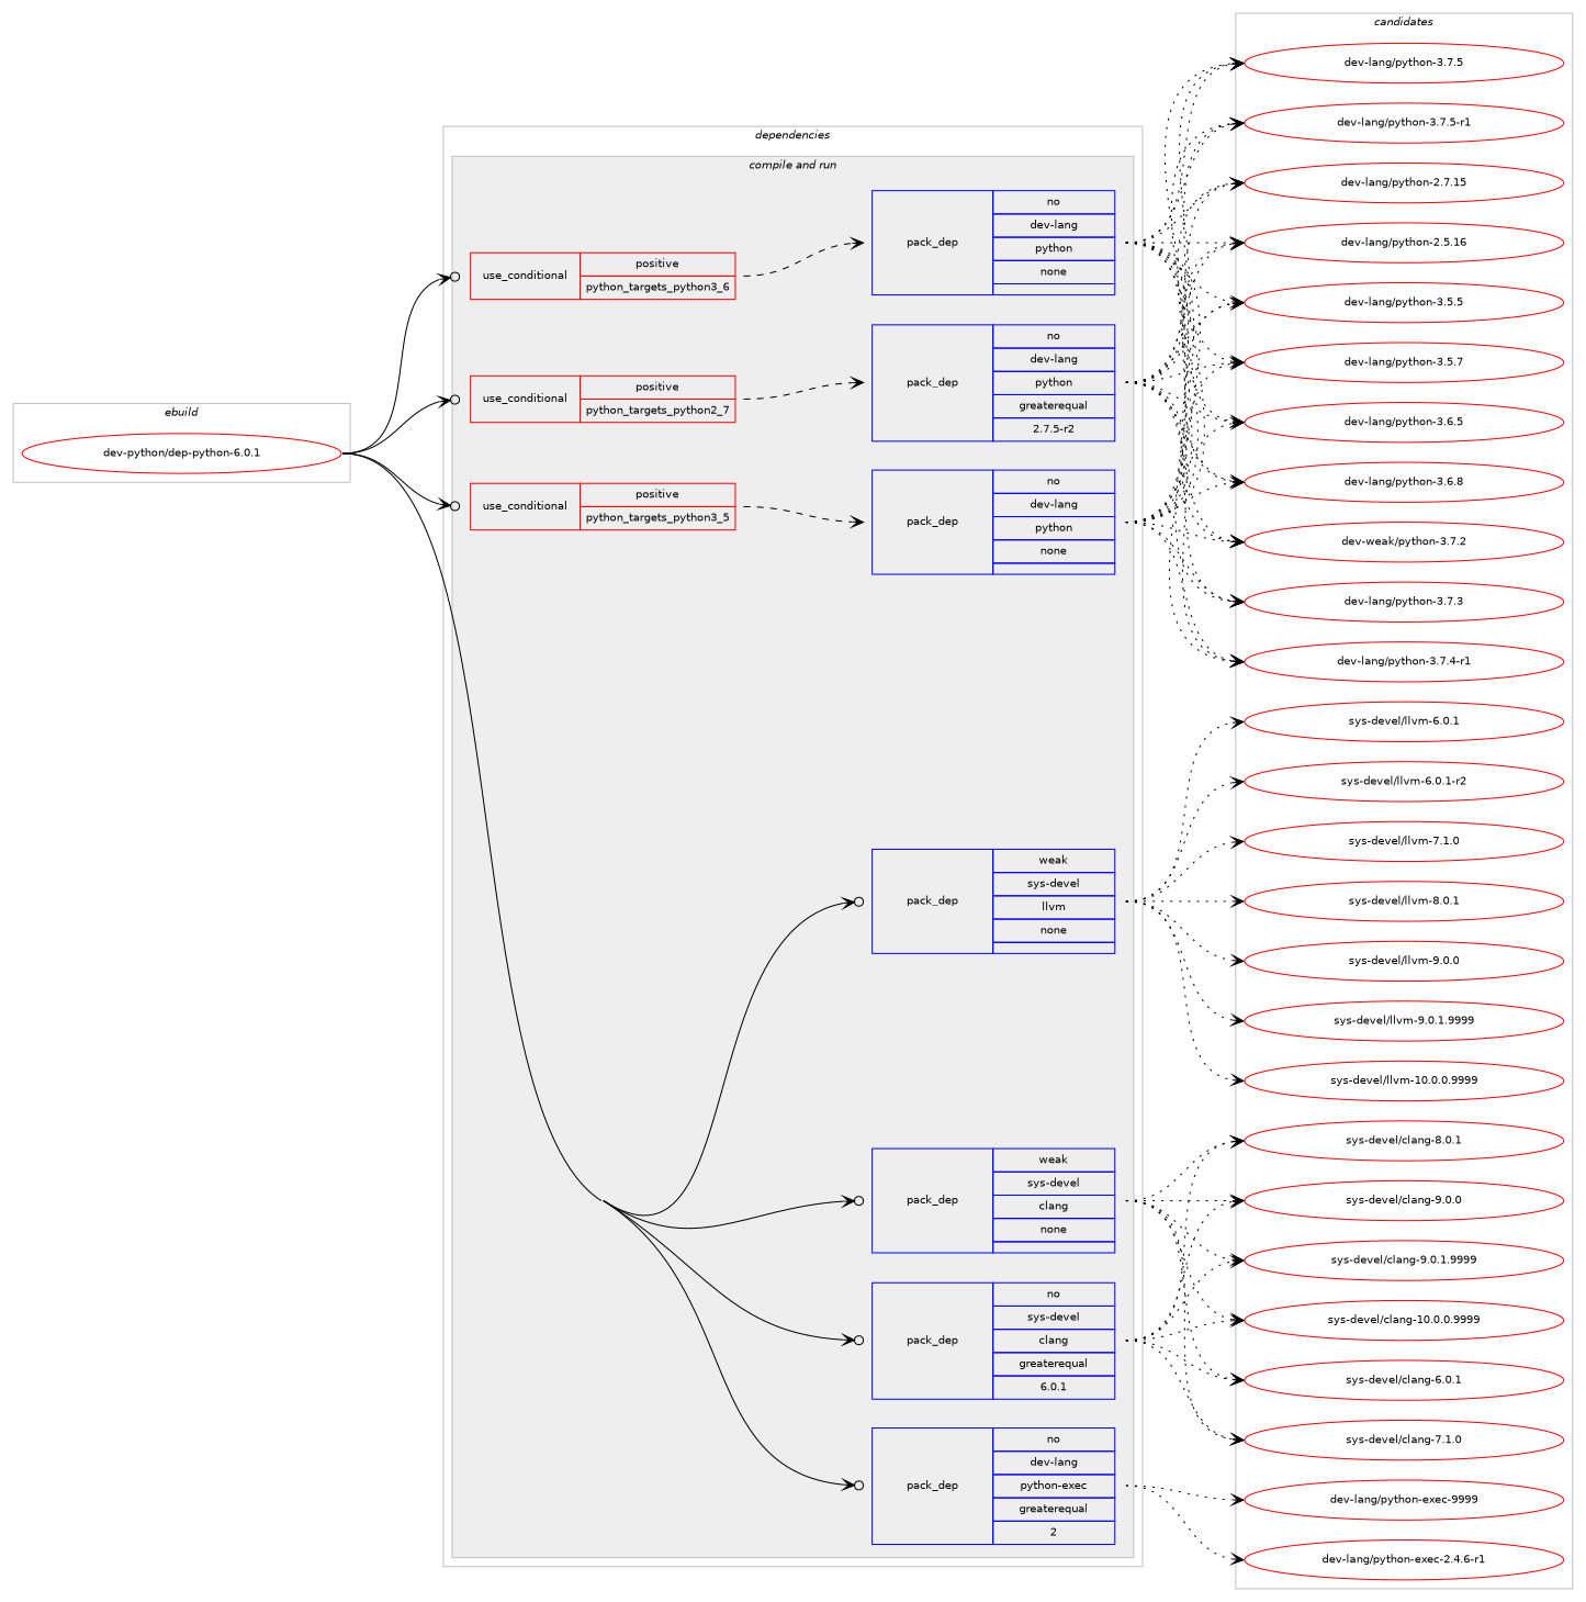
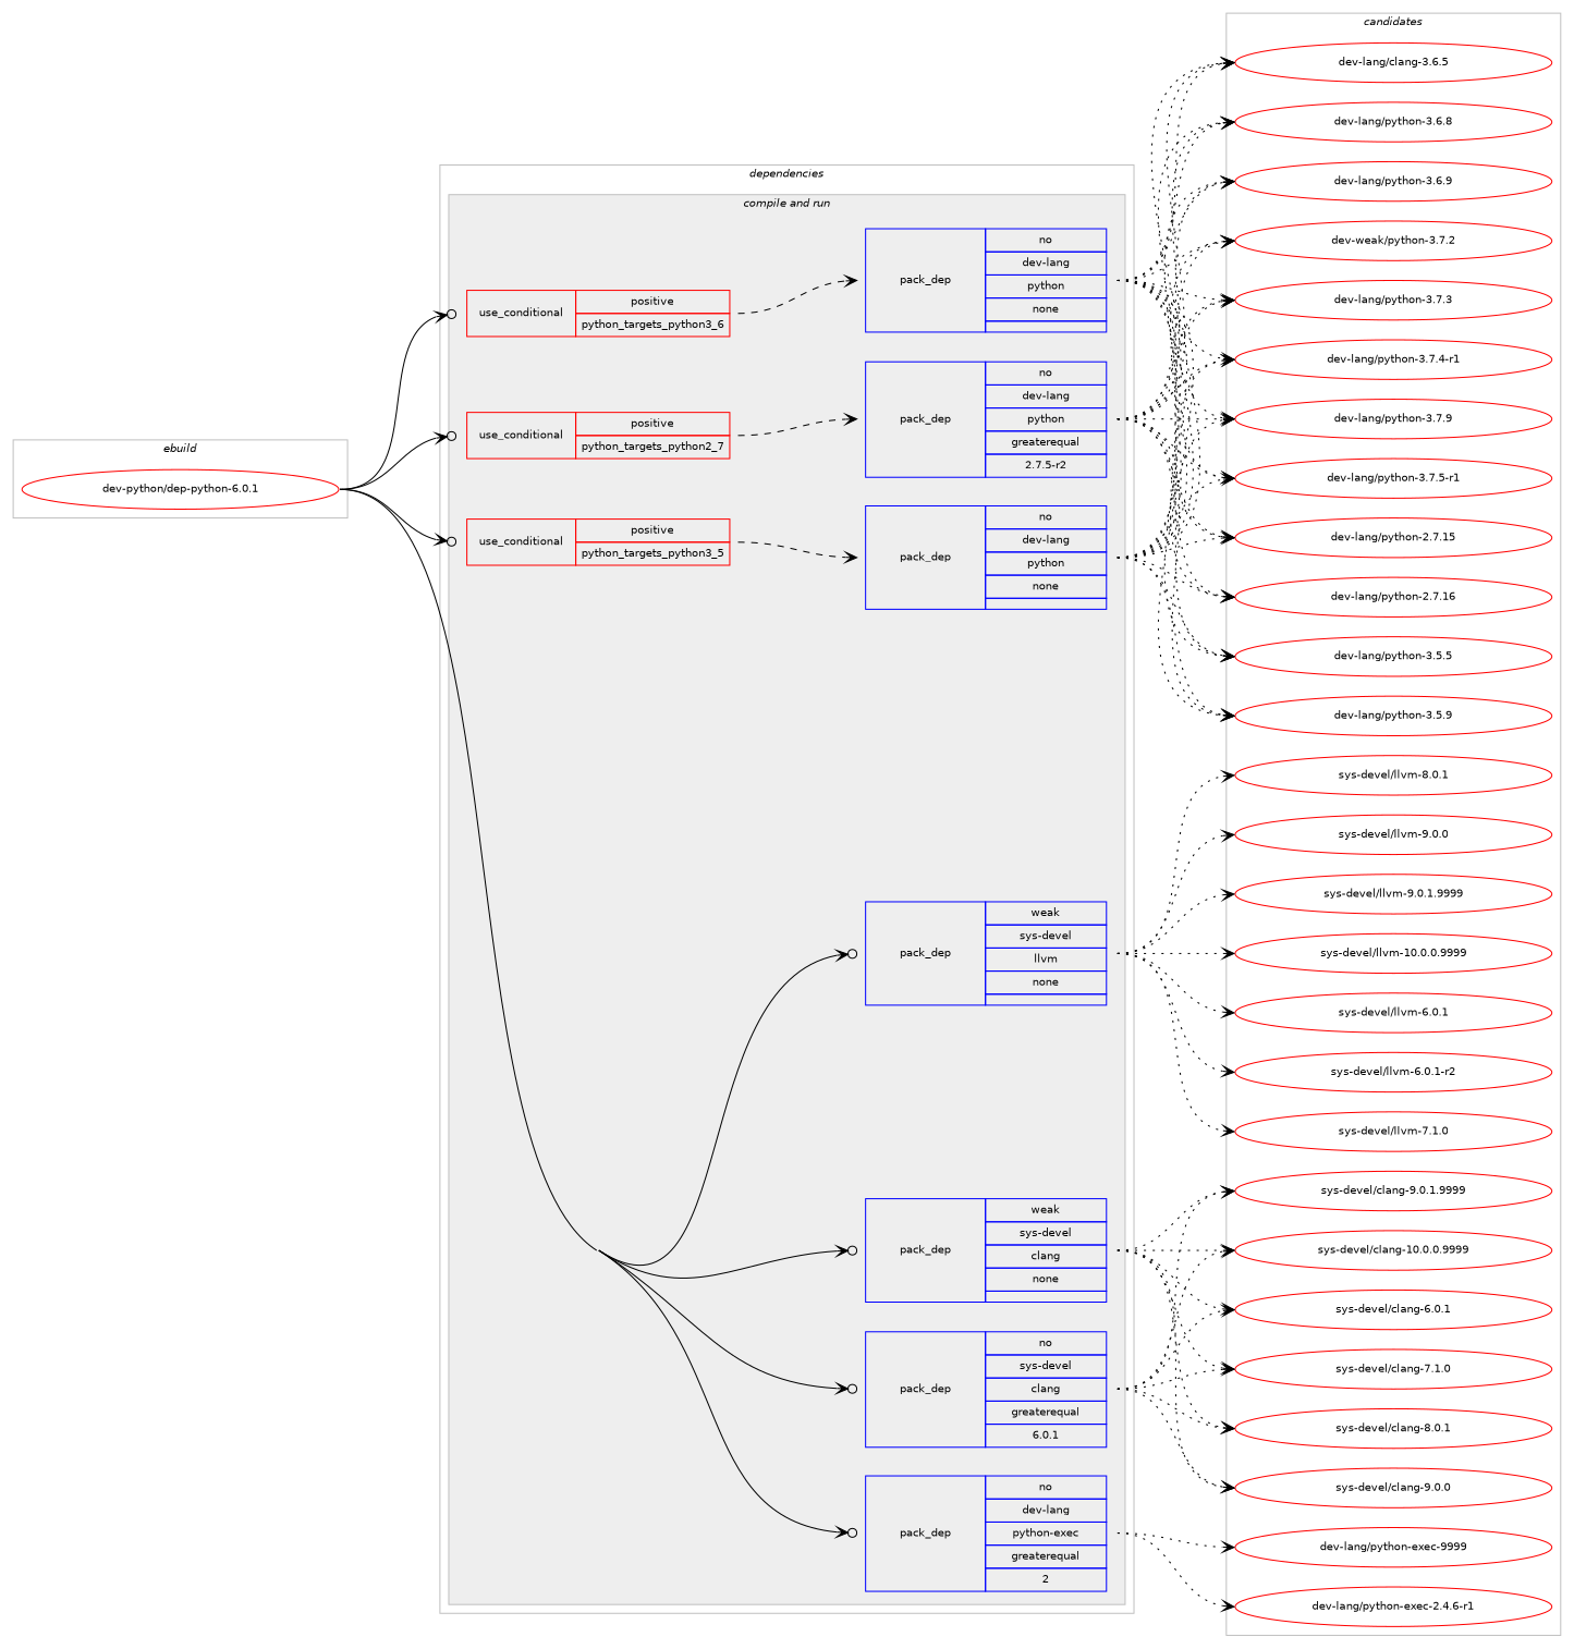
  digraph {
    compound=true
    concentrate=true
    fontname=Helvetica
    fontsize=10
    newrank=true
    rankdir=LR
    ranksep=1.5
    node [color=red fontname=Helvetica fontsize=10]
    edge [arrowhead=vee headport=w style=dotted tailport=e weight=100]
    n1 [label="dev-python/dep-python-6.0.1" width=4]
    n2 [color=blue label=<<TABLE BORDER="0" CELLBORDER="1" CELLSPACING="0" CELLPADDING="4" WIDTH="220"><TR><TD ROWSPAN="6" CELLPADDING="30">pack_dep</TD></TR><TR><TD WIDTH="110">no</TD></TR><TR><TD>dev-lang</TD></TR><TR><TD>python</TD></TR><TR><TD>greaterequal</TD></TR><TR><TD>2.7.5-r2</TD></TR></TABLE>> shape=none]
    n3 [label=<<TABLE BORDER="0" CELLBORDER="1" CELLSPACING="0" CELLPADDING="4"><TR><TD ROWSPAN="3" CELLPADDING="10">use_conditional</TD></TR><TR><TD>positive</TD></TR><TR><TD>python_targets_python2_7</TD></TR></TABLE>> shape=none]
    n4 [color=blue label=<<TABLE BORDER="0" CELLBORDER="1" CELLSPACING="0" CELLPADDING="4" WIDTH="220"><TR><TD ROWSPAN="6" CELLPADDING="30">pack_dep</TD></TR><TR><TD WIDTH="110">no</TD></TR><TR><TD>dev-lang</TD></TR><TR><TD>python</TD></TR><TR><TD>none</TD></TR><TR><TD></TD></TR></TABLE>> shape=none]
    n5 [label=<<TABLE BORDER="0" CELLBORDER="1" CELLSPACING="0" CELLPADDING="4"><TR><TD ROWSPAN="3" CELLPADDING="10">use_conditional</TD></TR><TR><TD>positive</TD></TR><TR><TD>python_targets_python3_5</TD></TR></TABLE>> shape=none]
    n6 [color=blue label=<<TABLE BORDER="0" CELLBORDER="1" CELLSPACING="0" CELLPADDING="4" WIDTH="220"><TR><TD ROWSPAN="6" CELLPADDING="30">pack_dep</TD></TR><TR><TD WIDTH="110">no</TD></TR><TR><TD>dev-lang</TD></TR><TR><TD>python</TD></TR><TR><TD>none</TD></TR><TR><TD></TD></TR></TABLE>> shape=none]
    n7 [label=<<TABLE BORDER="0" CELLBORDER="1" CELLSPACING="0" CELLPADDING="4"><TR><TD ROWSPAN="3" CELLPADDING="10">use_conditional</TD></TR><TR><TD>positive</TD></TR><TR><TD>python_targets_python3_6</TD></TR></TABLE>> shape=none]
    n8 [color=blue label=<<TABLE BORDER="0" CELLBORDER="1" CELLSPACING="0" CELLPADDING="4" WIDTH="220"><TR><TD ROWSPAN="6" CELLPADDING="30">pack_dep</TD></TR><TR><TD WIDTH="110">no</TD></TR><TR><TD>dev-lang</TD></TR><TR><TD>python-exec</TD></TR><TR><TD>greaterequal</TD></TR><TR><TD>2</TD></TR></TABLE>> shape=none]
    n9 [color=blue label=<<TABLE BORDER="0" CELLBORDER="1" CELLSPACING="0" CELLPADDING="4" WIDTH="220"><TR><TD ROWSPAN="6" CELLPADDING="30">pack_dep</TD></TR><TR><TD WIDTH="110">no</TD></TR><TR><TD>sys-devel</TD></TR><TR><TD>clang</TD></TR><TR><TD>greaterequal</TD></TR><TR><TD>6.0.1</TD></TR></TABLE>> shape=none]
    n10 [color=blue label=<<TABLE BORDER="0" CELLBORDER="1" CELLSPACING="0" CELLPADDING="4" WIDTH="220"><TR><TD ROWSPAN="6" CELLPADDING="30">pack_dep</TD></TR><TR><TD WIDTH="110">weak</TD></TR><TR><TD>sys-devel</TD></TR><TR><TD>clang</TD></TR><TR><TD>none</TD></TR><TR><TD></TD></TR></TABLE>> shape=none]
    n11 [color=blue label=<<TABLE BORDER="0" CELLBORDER="1" CELLSPACING="0" CELLPADDING="4" WIDTH="220"><TR><TD ROWSPAN="6" CELLPADDING="30">pack_dep</TD></TR><TR><TD WIDTH="110">weak</TD></TR><TR><TD>sys-devel</TD></TR><TR><TD>llvm</TD></TR><TR><TD>none</TD></TR><TR><TD></TD></TR></TABLE>> shape=none]
    n12 [label="dev-lang/python-2.7.15" width=4]
-   n13 [label="dev-lang/python-2.5.16" width=4]
+   n13 [label="dev-lang/python-2.7.16" width=4]
    n14 [label="dev-lang/python-3.5.5" width=4]
-   n15 [label="dev-lang/python-3.5.7" width=4]
-   n16 [label="dev-lang/python-3.6.5" width=4]
+   n15 [label="dev-lang/python-3.5.9" width=4]
+   n16 [label="dev-lang/clang-3.6.5" width=4]
    n17 [label="dev-lang/python-3.6.8" width=4]
+   n18 [label="dev-lang/python-3.6.9" width=4]
    n19 [label="dev-weak/python-3.7.2" width=4]
    n20 [label="dev-lang/python-3.7.3" width=4]
    n21 [label="dev-lang/python-3.7.4-r1" width=4]
-   n22 [label="dev-lang/python-3.7.5" width=4]
+   n22 [label="dev-lang/python-3.7.9" width=4]
    n23 [label="dev-lang/python-3.7.5-r1" width=4]
    n24 [label="dev-lang/python-exec-2.4.6-r1" width=4]
    n25 [label="dev-lang/python-exec-9999" width=4]
    n26 [label="sys-devel/clang-10.0.0.9999" width=4]
    n27 [label="sys-devel/clang-6.0.1" width=4]
    n28 [label="sys-devel/clang-7.1.0" width=4]
    n29 [label="sys-devel/clang-8.0.1" width=4]
    n30 [label="sys-devel/clang-9.0.0" width=4]
    n31 [label="sys-devel/clang-9.0.1.9999" width=4]
    n32 [label="sys-devel/llvm-10.0.0.9999" width=4]
    n33 [label="sys-devel/llvm-6.0.1" width=4]
    n34 [label="sys-devel/llvm-6.0.1-r2" width=4]
    n35 [label="sys-devel/llvm-7.1.0" width=4]
    n36 [label="sys-devel/llvm-8.0.1" width=4]
    n37 [label="sys-devel/llvm-9.0.0" width=4]
    n38 [label="sys-devel/llvm-9.0.1.9999" width=4]
    subgraph cluster_1 {
      color=gray
      label=<<i>ebuild</i>>
      rank=same
      n1
    }
    subgraph cluster_2 {
      color=gray
      label=<<i>dependencies</i>>
      subgraph cluster_3 {
        color=gray
        fillcolor="#eeeeee"
        label=<<i>compile</i>>
        style=filled
      }
      subgraph cluster_4 {
        color=gray
        fillcolor="#eeeeee"
        label=<<i>compile and run</i>>
        style=filled
        subgraph sub_5 {
          color=gray
          fillcolor="#eeeeee"
          label=<<i>compile and run</i>>
          style=filled
          n3
          subgraph sub_6 {
            color=gray
            fillcolor="#eeeeee"
            label=<<i>compile and run</i>>
            style=filled
            n2
          }
        }
        subgraph sub_7 {
          color=gray
          fillcolor="#eeeeee"
          label=<<i>compile and run</i>>
          style=filled
          n5
          subgraph sub_8 {
            color=gray
            fillcolor="#eeeeee"
            label=<<i>compile and run</i>>
            style=filled
            n4
          }
        }
        subgraph sub_9 {
          color=gray
          fillcolor="#eeeeee"
          label=<<i>compile and run</i>>
          style=filled
          n7
          subgraph sub_10 {
            color=gray
            fillcolor="#eeeeee"
            label=<<i>compile and run</i>>
            style=filled
            n6
          }
        }
        subgraph sub_11 {
          color=gray
          fillcolor="#eeeeee"
          label=<<i>compile and run</i>>
          style=filled
          n8
        }
        subgraph sub_12 {
          color=gray
          fillcolor="#eeeeee"
          label=<<i>compile and run</i>>
          style=filled
          n9
        }
        subgraph sub_13 {
          color=gray
          fillcolor="#eeeeee"
          label=<<i>compile and run</i>>
          style=filled
          n10
        }
        subgraph sub_14 {
          color=gray
          fillcolor="#eeeeee"
          label=<<i>compile and run</i>>
          style=filled
          n11
        }
      }
      subgraph cluster_15 {
        color=gray
        fillcolor="#eeeeee"
        label=<<i>run</i>>
        style=filled
      }
    }
    subgraph cluster_16 {
      color=gray
      label=<<i>candidates</i>>
      rank=same
      subgraph sub_17 {
        color=black
        label=<<i>candidates</i>>
        nodesep=1
        rank=same
        n12
        n13
        n14
        n15
        n16
        n17
+       n18
        n19
        n20
        n21
        n22
        n23
      }
      subgraph sub_18 {
        color=black
        label=<<i>candidates</i>>
        nodesep=1
        rank=same
        n12
        n13
        n14
        n15
        n16
        n17
+       n18
        n19
        n20
        n21
        n22
        n23
      }
      subgraph sub_19 {
        color=black
        label=<<i>candidates</i>>
        nodesep=1
        rank=same
        n12
        n13
        n14
        n15
        n16
        n17
+       n18
        n19
        n20
        n21
        n22
        n23
      }
      subgraph sub_20 {
        color=black
        label=<<i>candidates</i>>
        nodesep=1
        rank=same
        n24
        n25
      }
      subgraph sub_21 {
        color=black
        label=<<i>candidates</i>>
        nodesep=1
        rank=same
        n26
        n27
        n28
        n29
        n30
        n31
      }
      subgraph sub_22 {
        color=black
        label=<<i>candidates</i>>
        nodesep=1
        rank=same
        n26
        n27
        n28
        n29
        n30
        n31
      }
      subgraph sub_23 {
        color=black
        label=<<i>candidates</i>>
        nodesep=1
        rank=same
        n32
        n33
        n34
        n35
        n36
        n37
        n38
      }
    }
    n1 -> n3 [arrowhead=odotvee style=solid weight=20]
    n1 -> n5 [arrowhead=odotvee style=solid weight=20]
    n1 -> n7 [arrowhead=odotvee style=solid weight=20]
    n1 -> n8 [arrowhead=odotvee style=solid weight=20]
    n1 -> n9 [arrowhead=odotvee style=solid weight=20]
    n1 -> n10 [arrowhead=odotvee style=solid weight=20]
    n1 -> n11 [arrowhead=odotvee style=solid weight=20]
    n2 -> n12
    n2 -> n13
    n2 -> n14
    n2 -> n15
    n2 -> n16
    n2 -> n17
+   n2 -> n18
    n2 -> n19
    n2 -> n20
    n2 -> n21
    n2 -> n22
    n2 -> n23
    n3 -> n2 [style=dashed weight=20]
    n4 -> n12
    n4 -> n13
    n4 -> n14
    n4 -> n15
    n4 -> n16
    n4 -> n17
+   n4 -> n18
    n4 -> n19
    n4 -> n20
    n4 -> n21
    n4 -> n22
    n4 -> n23
    n5 -> n4 [style=dashed weight=20]
    n6 -> n12
    n6 -> n13
    n6 -> n14
    n6 -> n15
    n6 -> n16
    n6 -> n17
+   n6 -> n18
    n6 -> n19
    n6 -> n20
    n6 -> n21
    n6 -> n22
    n6 -> n23
    n7 -> n6 [style=dashed weight=20]
    n8 -> n24
    n8 -> n25
    n9 -> n26
    n9 -> n27
    n9 -> n28
    n9 -> n29
    n9 -> n30
    n9 -> n31
    n10 -> n26
    n10 -> n27
    n10 -> n28
    n10 -> n29
    n10 -> n30
    n10 -> n31
    n11 -> n32
    n11 -> n33
    n11 -> n34
    n11 -> n35
    n11 -> n36
    n11 -> n37
    n11 -> n38
  }
